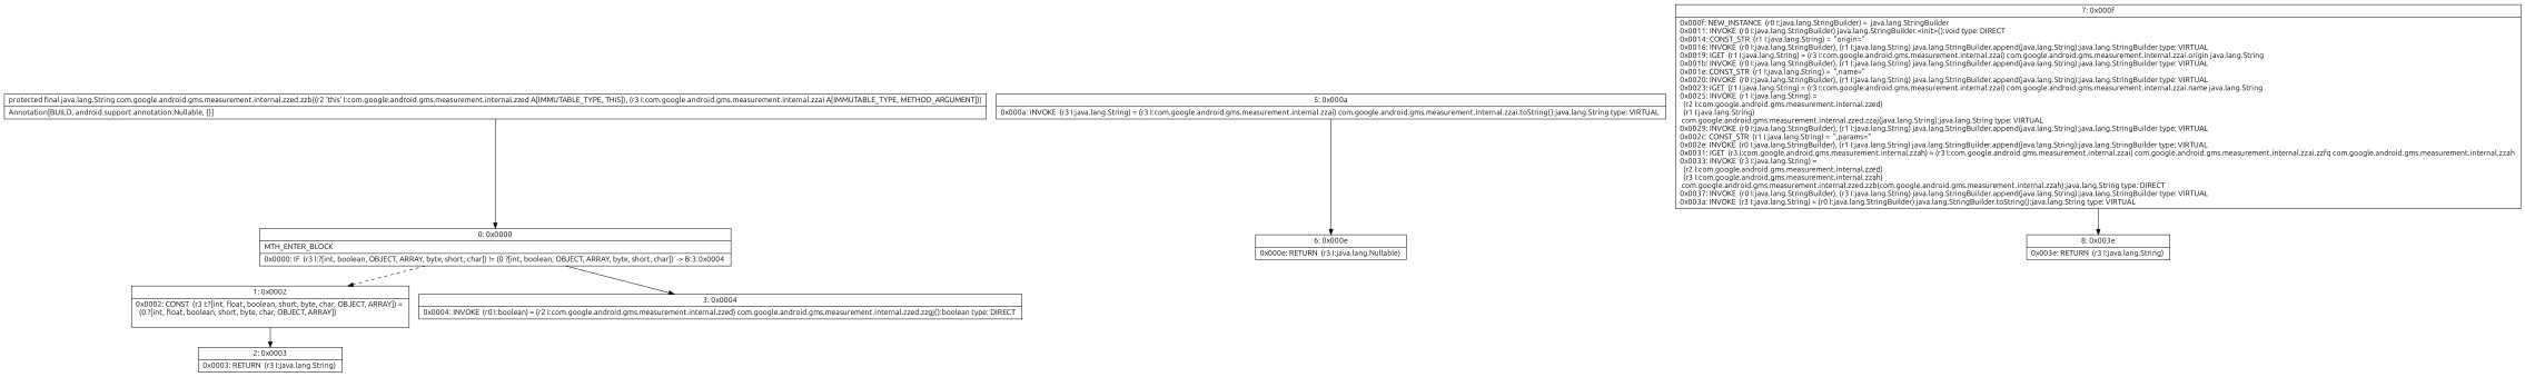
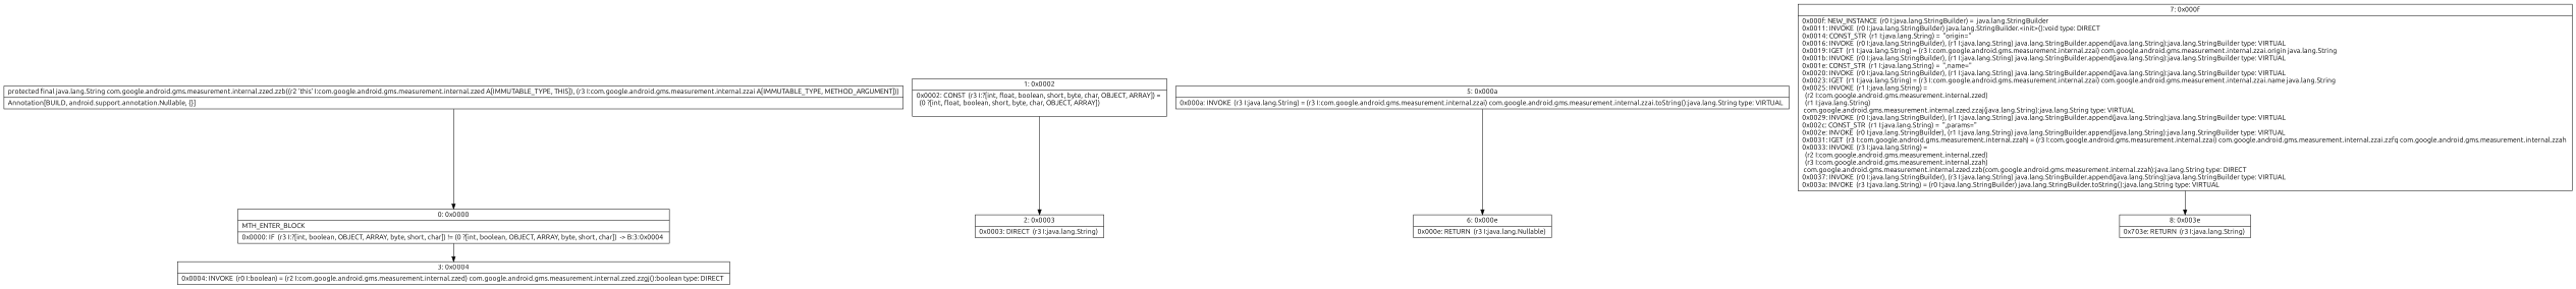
  digraph {
    fontname=Ubuntu
    node [fontname=Ubuntu shape=record]
    edge [fontname=Ubuntu]
    n1 [label="{0\:\ 0x0000|MTH_ENTER_BLOCK\l|0x0000: IF  (r3 I:?[int, boolean, OBJECT, ARRAY, byte, short, char]) != (0 ?[int, boolean, OBJECT, ARRAY, byte, short, char])  \-\> B:3:0x0004 \l}"]
    n2 [label="{1\:\ 0x0002|0x0002: CONST  (r3 I:?[int, float, boolean, short, byte, char, OBJECT, ARRAY]) = \l  (0 ?[int, float, boolean, short, byte, char, OBJECT, ARRAY])\l \l}"]
    n3 [label="{3\:\ 0x0004|0x0004: INVOKE  (r0 I:boolean) = (r2 I:com.google.android.gms.measurement.internal.zzed) com.google.android.gms.measurement.internal.zzed.zzgj():boolean type: DIRECT \l}"]
-   n4 [label="{2\:\ 0x0003|0x0003: RETURN  (r3 I:java.lang.String) \l}"]
+   n4 [label="{2\:\ 0x0003|0x0003: DIRECT  (r3 I:java.lang.String) \l}"]
    n5 [label="{5\:\ 0x000a|0x000a: INVOKE  (r3 I:java.lang.String) = (r3 I:com.google.android.gms.measurement.internal.zzai) com.google.android.gms.measurement.internal.zzai.toString():java.lang.String type: VIRTUAL \l}"]
    n6 [label="{6\:\ 0x000e|0x000e: RETURN  (r3 I:java.lang.Nullable) \l}"]
    n7 [label="{7\:\ 0x000f|0x000f: NEW_INSTANCE  (r0 I:java.lang.StringBuilder) =  java.lang.StringBuilder \l0x0011: INVOKE  (r0 I:java.lang.StringBuilder) java.lang.StringBuilder.\<init\>():void type: DIRECT \l0x0014: CONST_STR  (r1 I:java.lang.String) =  \"origin=\" \l0x0016: INVOKE  (r0 I:java.lang.StringBuilder), (r1 I:java.lang.String) java.lang.StringBuilder.append(java.lang.String):java.lang.StringBuilder type: VIRTUAL \l0x0019: IGET  (r1 I:java.lang.String) = (r3 I:com.google.android.gms.measurement.internal.zzai) com.google.android.gms.measurement.internal.zzai.origin java.lang.String \l0x001b: INVOKE  (r0 I:java.lang.StringBuilder), (r1 I:java.lang.String) java.lang.StringBuilder.append(java.lang.String):java.lang.StringBuilder type: VIRTUAL \l0x001e: CONST_STR  (r1 I:java.lang.String) =  \",name=\" \l0x0020: INVOKE  (r0 I:java.lang.StringBuilder), (r1 I:java.lang.String) java.lang.StringBuilder.append(java.lang.String):java.lang.StringBuilder type: VIRTUAL \l0x0023: IGET  (r1 I:java.lang.String) = (r3 I:com.google.android.gms.measurement.internal.zzai) com.google.android.gms.measurement.internal.zzai.name java.lang.String \l0x0025: INVOKE  (r1 I:java.lang.String) = \l  (r2 I:com.google.android.gms.measurement.internal.zzed)\l  (r1 I:java.lang.String)\l com.google.android.gms.measurement.internal.zzed.zzaj(java.lang.String):java.lang.String type: VIRTUAL \l0x0029: INVOKE  (r0 I:java.lang.StringBuilder), (r1 I:java.lang.String) java.lang.StringBuilder.append(java.lang.String):java.lang.StringBuilder type: VIRTUAL \l0x002c: CONST_STR  (r1 I:java.lang.String) =  \",params=\" \l0x002e: INVOKE  (r0 I:java.lang.StringBuilder), (r1 I:java.lang.String) java.lang.StringBuilder.append(java.lang.String):java.lang.StringBuilder type: VIRTUAL \l0x0031: IGET  (r3 I:com.google.android.gms.measurement.internal.zzah) = (r3 I:com.google.android.gms.measurement.internal.zzai) com.google.android.gms.measurement.internal.zzai.zzfq com.google.android.gms.measurement.internal.zzah \l0x0033: INVOKE  (r3 I:java.lang.String) = \l  (r2 I:com.google.android.gms.measurement.internal.zzed)\l  (r3 I:com.google.android.gms.measurement.internal.zzah)\l com.google.android.gms.measurement.internal.zzed.zzb(com.google.android.gms.measurement.internal.zzah):java.lang.String type: DIRECT \l0x0037: INVOKE  (r0 I:java.lang.StringBuilder), (r3 I:java.lang.String) java.lang.StringBuilder.append(java.lang.String):java.lang.StringBuilder type: VIRTUAL \l0x003a: INVOKE  (r3 I:java.lang.String) = (r0 I:java.lang.StringBuilder) java.lang.StringBuilder.toString():java.lang.String type: VIRTUAL \l}"]
-   n8 [label="{8\:\ 0x003e|0x003e: RETURN  (r3 I:java.lang.String) \l}"]
+   n8 [label="{8\:\ 0x003e|0x703e: RETURN  (r3 I:java.lang.String) \l}"]
    n9 [label="{protected final java.lang.String com.google.android.gms.measurement.internal.zzed.zzb((r2 'this' I:com.google.android.gms.measurement.internal.zzed A[IMMUTABLE_TYPE, THIS]), (r3 I:com.google.android.gms.measurement.internal.zzai A[IMMUTABLE_TYPE, METHOD_ARGUMENT]))  | Annotation[BUILD, android.support.annotation.Nullable, \{\}]\l}"]
-   n1 -> n2 [style=dashed]
    n1 -> n3
    n2 -> n4
    n5 -> n6
    n7 -> n8
    n9 -> n1
  }
